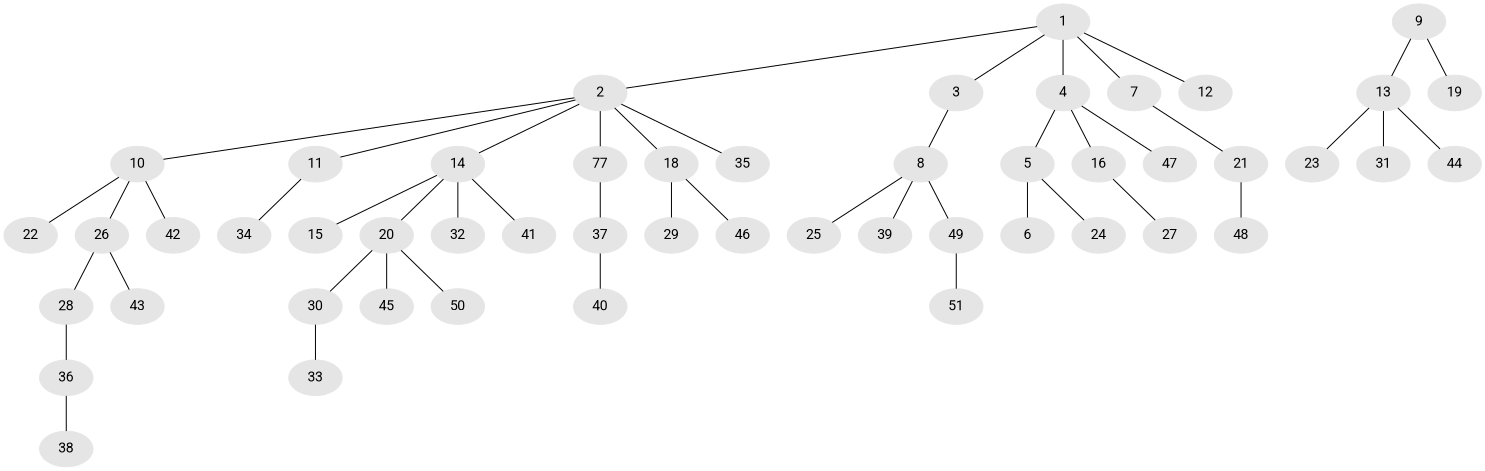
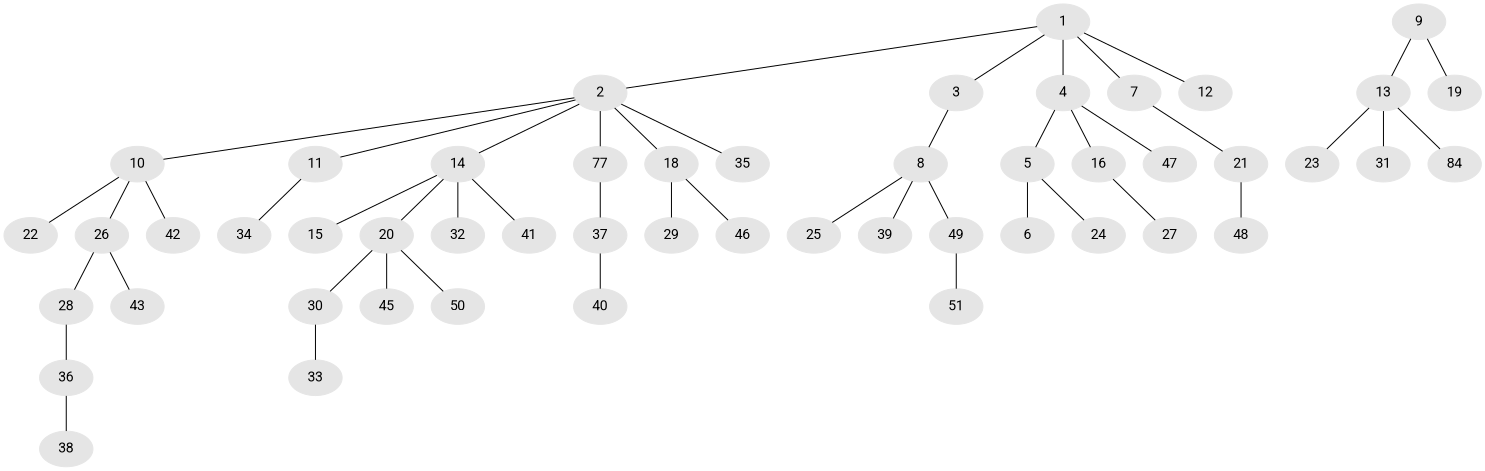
  graph {
    fontname=Roboto
    node [color=gray90 fontname=Roboto style=filled]
    edge [fontname=Roboto]
    1
    2
    3
    4
    7
    12
    10
    11
    14
    n10 [label=77]
    18
    35
    8
    5
    16
    47
    21
    22
    26
    42
    34
    15
    20
    32
    41
    37
    29
    46
    25
    39
    49
    6
    24
    9
    13
    19
    27
    48
    51
    23
    31
-   44
+   44 [label=84]
    28
    43
    30
    45
    50
    40
    33
    36
    38
    1 -- 2
    1 -- 3
    1 -- 4
    1 -- 7
    1 -- 12
    2 -- 10
    2 -- 11
    2 -- 14
    2 -- n10
    2 -- 18
    2 -- 35
    3 -- 8
    4 -- 5
    4 -- 16
    4 -- 47
    7 -- 21
    10 -- 22
    10 -- 26
    10 -- 42
    11 -- 34
    14 -- 15
    14 -- 20
    14 -- 32
    14 -- 41
    n10 -- 37
    18 -- 29
    18 -- 46
    8 -- 25
    8 -- 39
    8 -- 49
    5 -- 6
    5 -- 24
    16 -- 27
    21 -- 48
    26 -- 28
    26 -- 43
    20 -- 30
    20 -- 45
    20 -- 50
    37 -- 40
    49 -- 51
    9 -- 13
    9 -- 19
    13 -- 23
    13 -- 31
    13 -- 44
    28 -- 36
    30 -- 33
    36 -- 38
  }
